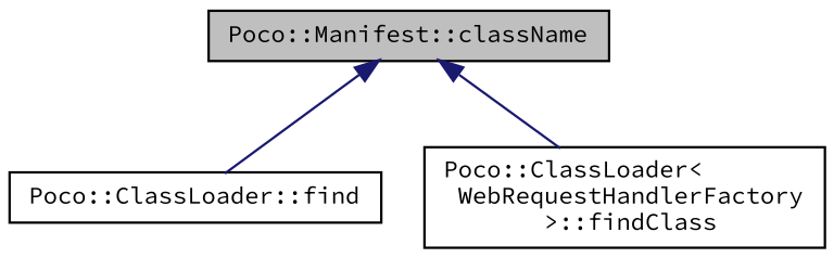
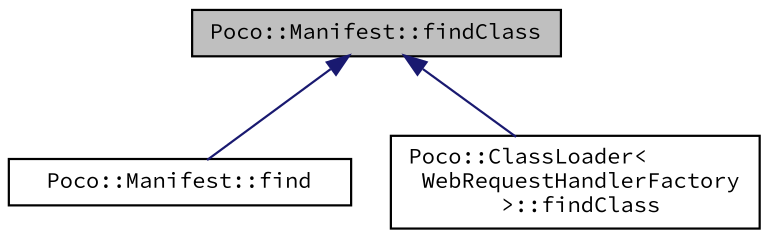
  digraph {
    fontname="Source Code Pro"
    rankdir=TB
    node [color=black fillcolor=white fontname="Source Code Pro" fontsize=10 shape=record style=filled]
    edge [color=midnightblue dir=back fontname="Source Code Pro" fontsize=10 labelfontname=Helvetica labelfontsize=10 style=solid]
-   n1 [fillcolor=grey75 fontcolor=black height=0.2 label="Poco::Manifest::className" width=0.4]
-   n2 [height=0.2 label="Poco::ClassLoader::find" width=0.4]
+   n1 [fillcolor=grey75 fontcolor=black height=0.2 label="Poco::Manifest::findClass" width=0.4]
+   n2 [height=0.2 label="Poco::Manifest::find" width=0.4]
    n3 [height=0.2 label="Poco::ClassLoader\<\l WebRequestHandlerFactory\l \>::findClass" width=0.4]
    n1 -> n2
    n1 -> n3
  }
